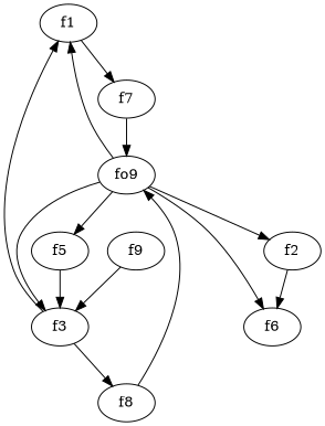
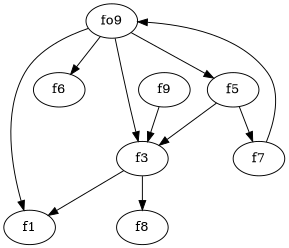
  strict digraph {
    edge [weight=2]
    f1
    f7
    n3 [label=fo9]
-   f2
    f6
    f3
    f8
    f5
    f9
-   f1 -> f7
+   f5 -> f7
    f7 -> n3
    n3 -> f1
-   n3 -> f2
    n3 -> f6
    n3 -> f3
    n3 -> f5
-   f2 -> f6
    f3 -> f1
    f3 -> f8
-   f8 -> n3
    f5 -> f3
    f9 -> f3
  }
